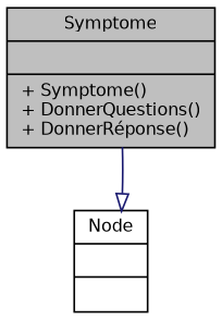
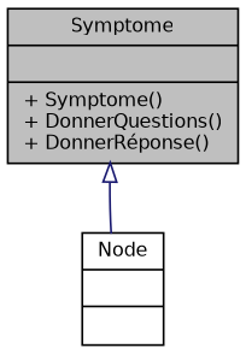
  digraph {
    node [color=black fontname=Helvetica fontsize=10 shape=record style=filled]
    n1 [fillcolor=grey75 fontcolor=black height=0.2 label="{Symptome\n||+ Symptome()\l+ DonnerQuestions()\l+ DonnerRéponse()\l}" width=0.4]
    n2 [fillcolor=white height=0.2 label="{Node\n||}" width=0.4]
-   n2 -> n1 [arrowtail=onormal color=midnightblue dir=back fontname=Helvetica fontsize=10 labelfontname=Helvetica labelfontsize=10 style=solid]
+   n1 -> n2 [arrowtail=onormal color=midnightblue dir=back fontname=Helvetica fontsize=10 labelfontname=Helvetica labelfontsize=10 style=solid]
  }
